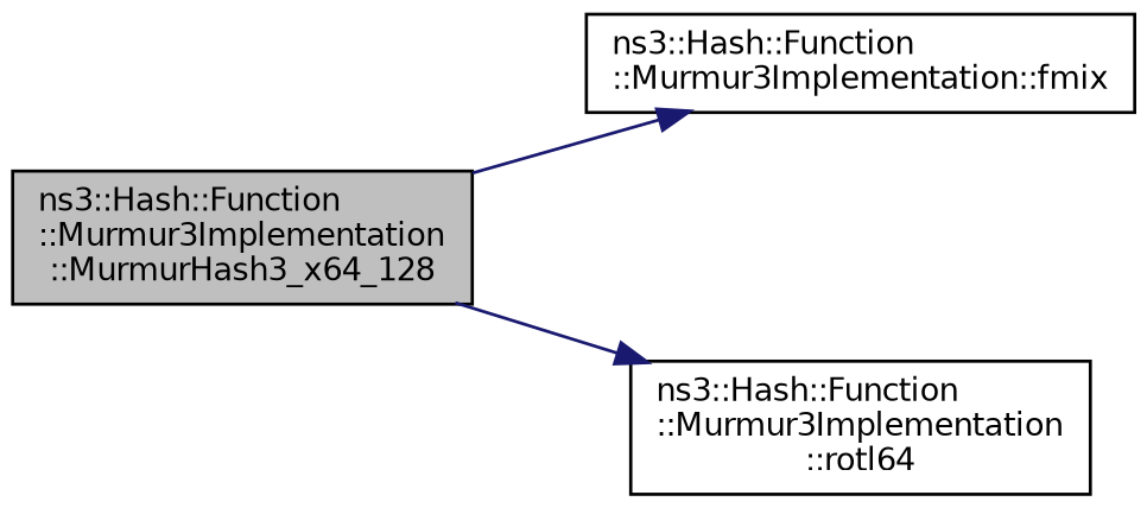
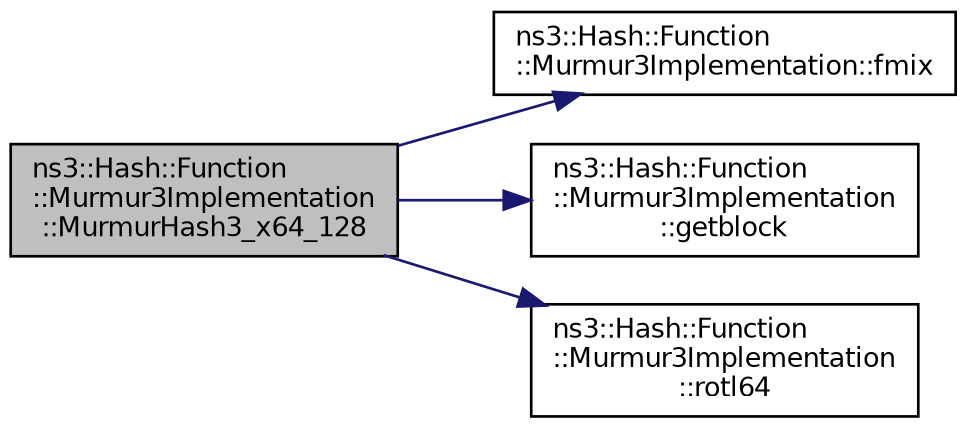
  digraph {
    rankdir=LR
    node [color=black fillcolor=white fontname=Helvetica fontsize=10 shape=record style=filled]
    edge [color=midnightblue fontname=Helvetica fontsize=10 labelfontname=Helvetica labelfontsize=10 style=solid]
    n1 [fillcolor=grey75 fontcolor=black height=0.2 label="ns3::Hash::Function\l::Murmur3Implementation\l::MurmurHash3_x64_128" width=0.4]
    n2 [height=0.2 label="ns3::Hash::Function\l::Murmur3Implementation::fmix" width=0.4]
+   n3 [height=0.2 label="ns3::Hash::Function\l::Murmur3Implementation\l::getblock" width=0.4]
    n4 [height=0.2 label="ns3::Hash::Function\l::Murmur3Implementation\l::rotl64" width=0.4]
    n1 -> n2
+   n1 -> n3
    n1 -> n4
  }
